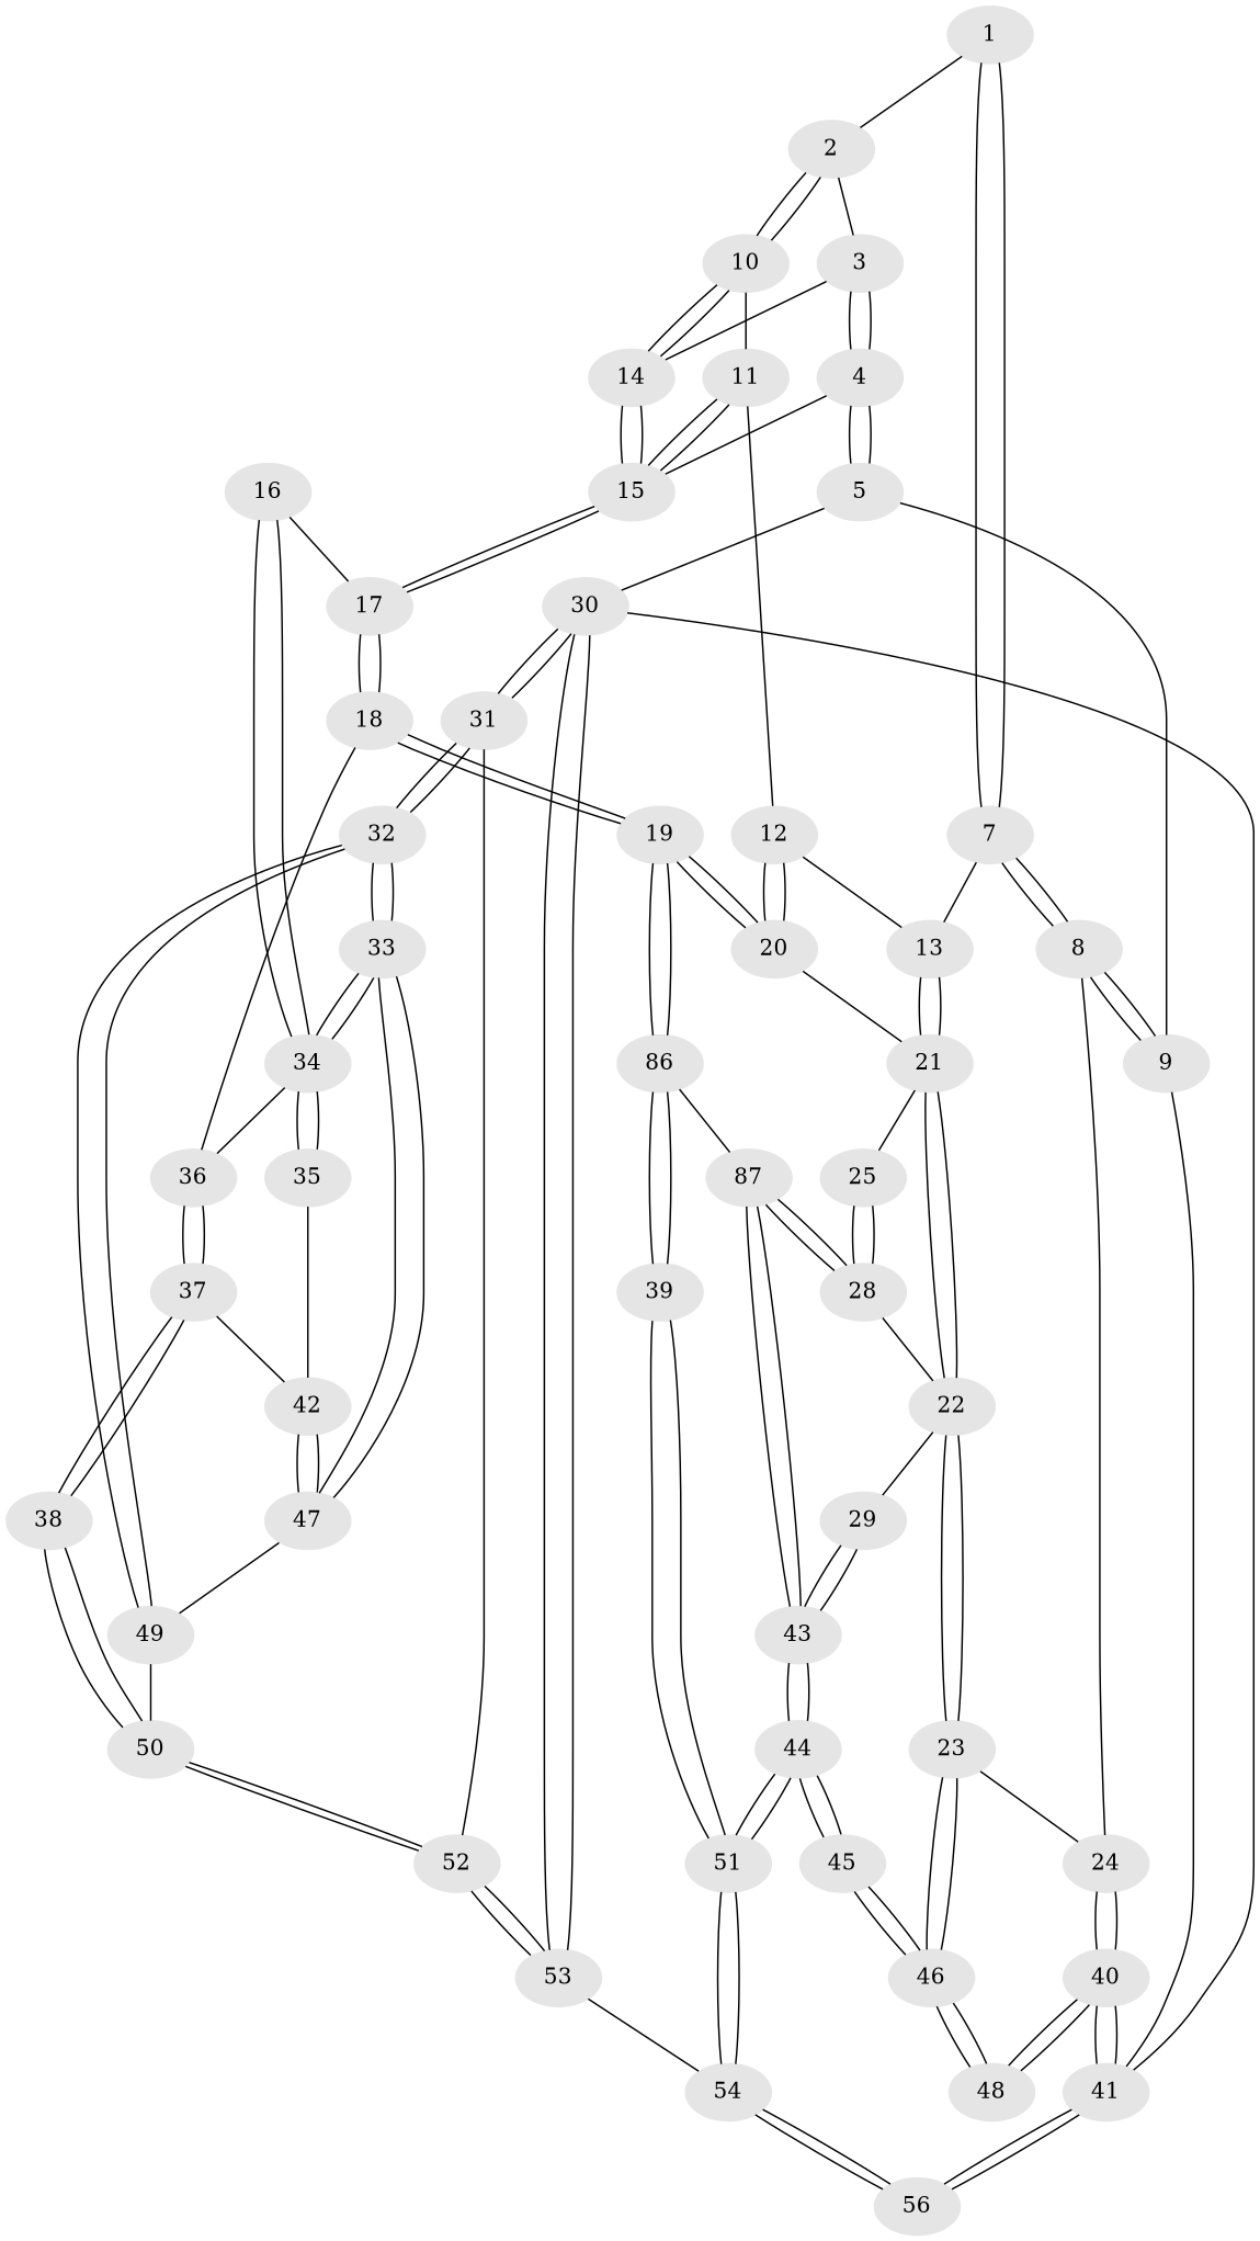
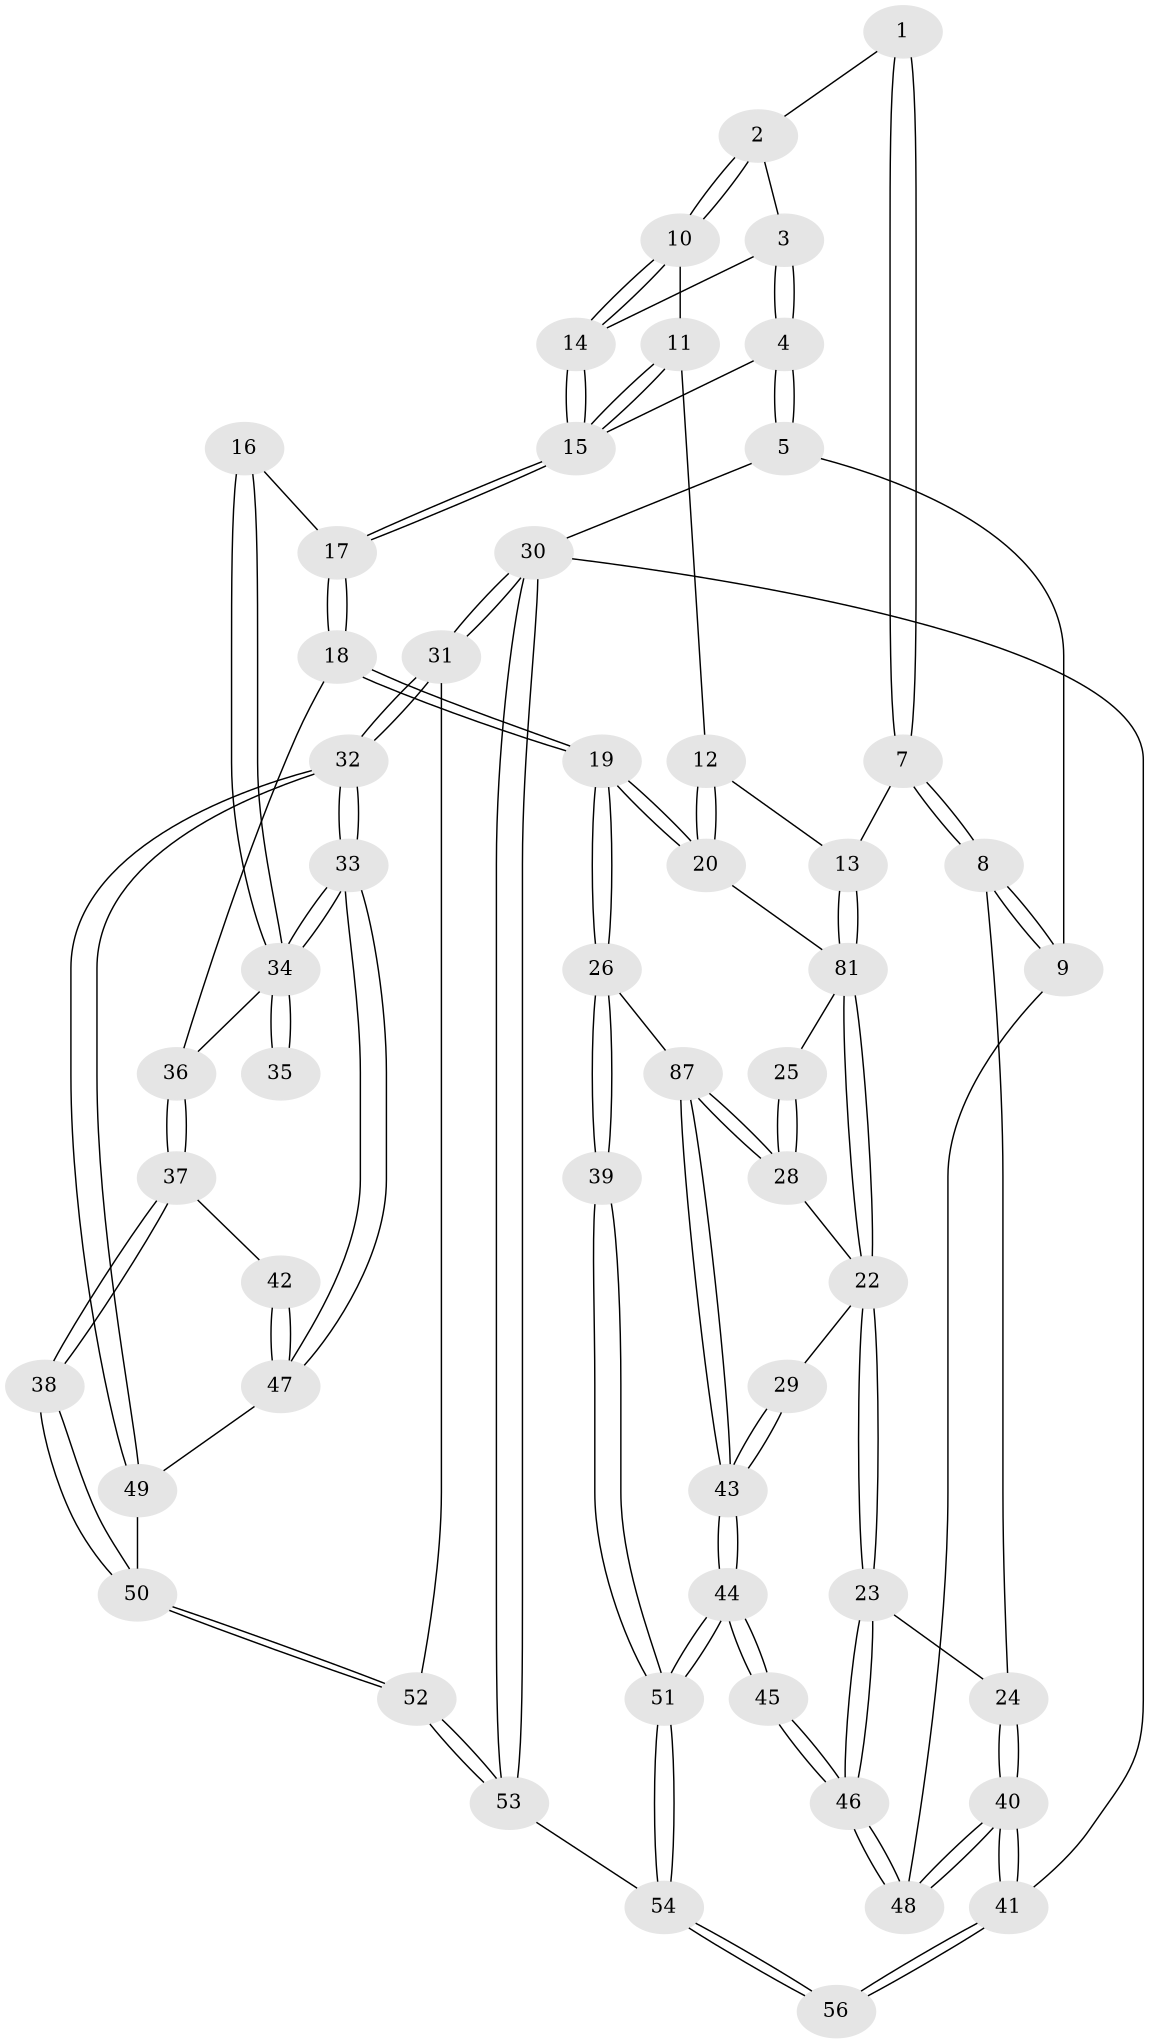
  graph {
    node [color=gray90 style=filled]
    1
    2
    7
    3
    10
    8
    13
    4
    14
    11
    5
    15
    9
    30
    16
    17
    34
    41
    31
    53
    24
-   21
+   21 [label=81]
    40
    56
    12
    20
    25
    22
    18
    36
    35
    19
-   26 [label=86]
+   26
    37
    n35 [label=87]
    39
    28
    23
    29
    46
    43
    48
    51
    44
    32
    52
    54
    33
    49
    47
    50
    42
    38
    45
    1 -- 2
    1 -- 7
    1 -- 7
    2 -- 3
    2 -- 10
    2 -- 10
    7 -- 8
    7 -- 8
    7 -- 13
    3 -- 4
    3 -- 4
    3 -- 14
    10 -- 14
    10 -- 14
    10 -- 11
    8 -- 9
    8 -- 9
    8 -- 24
    13 -- 21
    13 -- 21
    4 -- 5
    4 -- 5
    4 -- 15
    14 -- 15
    14 -- 15
    11 -- 15
    11 -- 15
    11 -- 12
    5 -- 9
    5 -- 30
    15 -- 17
    15 -- 17
-   9 -- 41
+   9 -- 48
    30 -- 41
    30 -- 31
    30 -- 31
    30 -- 53
    30 -- 53
    16 -- 17
    16 -- 34
    16 -- 34
    17 -- 18
    17 -- 18
    34 -- 36
    34 -- 35
    34 -- 35
    41 -- 56
    41 -- 56
    31 -- 32
    31 -- 32
    31 -- 52
    53 -- 54
    24 -- 40
    24 -- 40
    21 -- 25
    21 -- 22
    21 -- 22
    40 -- 41
    40 -- 41
    40 -- 48
    40 -- 48
    12 -- 13
    12 -- 20
    12 -- 20
    20 -- 21
    25 -- 28
    25 -- 28
    22 -- 23
    22 -- 23
    22 -- 29
    18 -- 36
    18 -- 19
    18 -- 19
    36 -- 37
    36 -- 37
-   35 -- 42
    19 -- 20
    19 -- 20
    19 -- 26
    19 -- 26
    26 -- n35
    26 -- 39
    26 -- 39
    37 -- 42
    37 -- 38
    37 -- 38
    n35 -- 28
    n35 -- 28
    n35 -- 43
    n35 -- 43
    39 -- 51
    39 -- 51
    28 -- 22
    23 -- 24
    23 -- 46
    23 -- 46
    29 -- 43
    29 -- 43
    46 -- 48
    46 -- 48
    43 -- 44
    43 -- 44
    51 -- 54
    51 -- 54
    44 -- 51
    44 -- 51
    44 -- 45
    44 -- 45
    32 -- 33
    32 -- 33
    32 -- 49
    32 -- 49
    52 -- 53
    52 -- 53
    54 -- 56
    54 -- 56
    33 -- 34
    33 -- 34
    33 -- 47
    33 -- 47
    49 -- 50
    47 -- 49
    50 -- 52
    50 -- 52
    42 -- 47
    42 -- 47
    38 -- 50
    38 -- 50
    45 -- 46
    45 -- 46
  }
